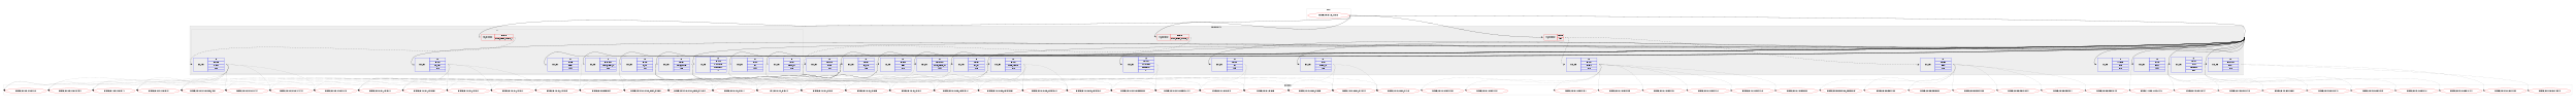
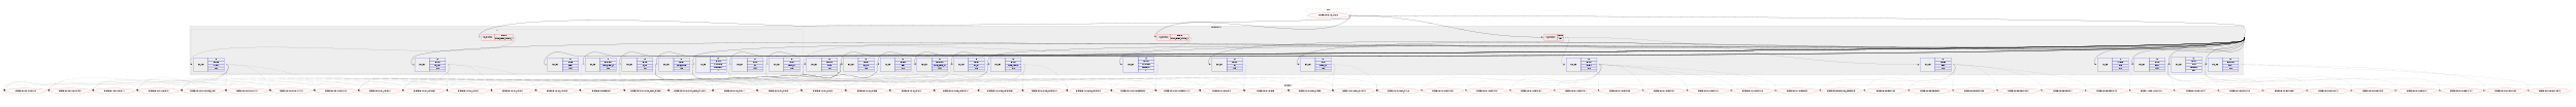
  digraph {
    compound=true
    concentrate=true
    fontname=Lato
    fontsize=10
    newrank=true
    rankdir=TB
    ranksep=1.5
    node [color=red fontname=Lato fontsize=10]
    edge [arrowhead=vee fontname=Lato headport=w style=dotted tailport=e weight=100]
    n1 [label="portage://dev-ros/tf2_kdl-0.6.3" width=4]
    n2 [color=blue label=<<TABLE BORDER="0" CELLBORDER="1" CELLSPACING="0" CELLPADDING="4" WIDTH="220"><TR><TD ROWSPAN="6" CELLPADDING="30">pack_dep</TD></TR><TR><TD WIDTH="110">no</TD></TR><TR><TD>dev-lang</TD></TR><TR><TD>python</TD></TR><TR><TD>none</TD></TR><TR><TD></TD></TR></TABLE>> shape=none]
    n3 [label=<<TABLE BORDER="0" CELLBORDER="1" CELLSPACING="0" CELLPADDING="4"><TR><TD ROWSPAN="3" CELLPADDING="10">use_conditional</TD></TR><TR><TD>positive</TD></TR><TR><TD>python_targets_python3_6</TD></TR></TABLE>> shape=none]
    n4 [color=blue label=<<TABLE BORDER="0" CELLBORDER="1" CELLSPACING="0" CELLPADDING="4" WIDTH="220"><TR><TD ROWSPAN="6" CELLPADDING="30">pack_dep</TD></TR><TR><TD WIDTH="110">no</TD></TR><TR><TD>dev-ros</TD></TR><TR><TD>rostest</TD></TR><TR><TD>none</TD></TR><TR><TD></TD></TR></TABLE>> shape=none]
    n5 [color=blue label=<<TABLE BORDER="0" CELLBORDER="1" CELLSPACING="0" CELLPADDING="4" WIDTH="220"><TR><TD ROWSPAN="6" CELLPADDING="30">pack_dep</TD></TR><TR><TD WIDTH="110">no</TD></TR><TR><TD>dev-cpp</TD></TR><TR><TD>gtest</TD></TR><TR><TD>none</TD></TR><TR><TD></TD></TR></TABLE>> shape=none]
    n6 [label=<<TABLE BORDER="0" CELLBORDER="1" CELLSPACING="0" CELLPADDING="4"><TR><TD ROWSPAN="3" CELLPADDING="10">use_conditional</TD></TR><TR><TD>positive</TD></TR><TR><TD>test</TD></TR></TABLE>> shape=none]
    n7 [color=blue label=<<TABLE BORDER="0" CELLBORDER="1" CELLSPACING="0" CELLPADDING="4" WIDTH="220"><TR><TD ROWSPAN="6" CELLPADDING="30">pack_dep</TD></TR><TR><TD WIDTH="110">no</TD></TR><TR><TD>dev-cpp</TD></TR><TR><TD>eigen</TD></TR><TR><TD>none</TD></TR><TR><TD></TD></TR></TABLE>> shape=none]
    n8 [color=blue label=<<TABLE BORDER="0" CELLBORDER="1" CELLSPACING="0" CELLPADDING="4" WIDTH="220"><TR><TD ROWSPAN="6" CELLPADDING="30">pack_dep</TD></TR><TR><TD WIDTH="110">no</TD></TR><TR><TD>dev-lang</TD></TR><TR><TD>python-exec</TD></TR><TR><TD>greaterequal</TD></TR><TR><TD>2</TD></TR></TABLE>> shape=none]
    n9 [color=blue label=<<TABLE BORDER="0" CELLBORDER="1" CELLSPACING="0" CELLPADDING="4" WIDTH="220"><TR><TD ROWSPAN="6" CELLPADDING="30">pack_dep</TD></TR><TR><TD WIDTH="110">no</TD></TR><TR><TD>dev-python</TD></TR><TR><TD>empy</TD></TR><TR><TD>none</TD></TR><TR><TD></TD></TR></TABLE>> shape=none]
    n10 [color=blue label=<<TABLE BORDER="0" CELLBORDER="1" CELLSPACING="0" CELLPADDING="4" WIDTH="220"><TR><TD ROWSPAN="6" CELLPADDING="30">pack_dep</TD></TR><TR><TD WIDTH="110">no</TD></TR><TR><TD>dev-python</TD></TR><TR><TD>python_orocos_kdl</TD></TR><TR><TD>none</TD></TR><TR><TD></TD></TR></TABLE>> shape=none]
    n11 [color=blue label=<<TABLE BORDER="0" CELLBORDER="1" CELLSPACING="0" CELLPADDING="4" WIDTH="220"><TR><TD ROWSPAN="6" CELLPADDING="30">pack_dep</TD></TR><TR><TD WIDTH="110">no</TD></TR><TR><TD>sys-devel</TD></TR><TR><TD>make</TD></TR><TR><TD>none</TD></TR><TR><TD></TD></TR></TABLE>> shape=none]
    n12 [color=blue label=<<TABLE BORDER="0" CELLBORDER="1" CELLSPACING="0" CELLPADDING="4" WIDTH="220"><TR><TD ROWSPAN="6" CELLPADDING="30">pack_dep</TD></TR><TR><TD WIDTH="110">no</TD></TR><TR><TD>dev-ros</TD></TR><TR><TD>cmake_modules</TD></TR><TR><TD>none</TD></TR><TR><TD></TD></TR></TABLE>> shape=none]
    n13 [color=blue label=<<TABLE BORDER="0" CELLBORDER="1" CELLSPACING="0" CELLPADDING="4" WIDTH="220"><TR><TD ROWSPAN="6" CELLPADDING="30">pack_dep</TD></TR><TR><TD WIDTH="110">no</TD></TR><TR><TD>dev-ros</TD></TR><TR><TD>tf2</TD></TR><TR><TD>none</TD></TR><TR><TD></TD></TR></TABLE>> shape=none]
    n14 [color=blue label=<<TABLE BORDER="0" CELLBORDER="1" CELLSPACING="0" CELLPADDING="4" WIDTH="220"><TR><TD ROWSPAN="6" CELLPADDING="30">pack_dep</TD></TR><TR><TD WIDTH="110">no</TD></TR><TR><TD>dev-ros</TD></TR><TR><TD>tf2_msgs</TD></TR><TR><TD>none</TD></TR><TR><TD></TD></TR></TABLE>> shape=none]
    n15 [color=blue label=<<TABLE BORDER="0" CELLBORDER="1" CELLSPACING="0" CELLPADDING="4" WIDTH="220"><TR><TD ROWSPAN="6" CELLPADDING="30">pack_dep</TD></TR><TR><TD WIDTH="110">no</TD></TR><TR><TD>dev-ros</TD></TR><TR><TD>tf2_ros</TD></TR><TR><TD>none</TD></TR><TR><TD></TD></TR></TABLE>> shape=none]
    n16 [color=blue label=<<TABLE BORDER="0" CELLBORDER="1" CELLSPACING="0" CELLPADDING="4" WIDTH="220"><TR><TD ROWSPAN="6" CELLPADDING="30">pack_dep</TD></TR><TR><TD WIDTH="110">no</TD></TR><TR><TD>dev-util</TD></TR><TR><TD>catkin</TD></TR><TR><TD>none</TD></TR><TR><TD></TD></TR></TABLE>> shape=none]
    n17 [color=blue label=<<TABLE BORDER="0" CELLBORDER="1" CELLSPACING="0" CELLPADDING="4" WIDTH="220"><TR><TD ROWSPAN="6" CELLPADDING="30">pack_dep</TD></TR><TR><TD WIDTH="110">no</TD></TR><TR><TD>dev-util</TD></TR><TR><TD>cmake</TD></TR><TR><TD>greaterequal</TD></TR><TR><TD>3.9.6</TD></TR></TABLE>> shape=none]
    n18 [color=blue label=<<TABLE BORDER="0" CELLBORDER="1" CELLSPACING="0" CELLPADDING="4" WIDTH="220"><TR><TD ROWSPAN="6" CELLPADDING="30">pack_dep</TD></TR><TR><TD WIDTH="110">no</TD></TR><TR><TD>sci-libs</TD></TR><TR><TD>orocos_kdl</TD></TR><TR><TD>none</TD></TR><TR><TD></TD></TR></TABLE>> shape=none]
    n19 [color=blue label=<<TABLE BORDER="0" CELLBORDER="1" CELLSPACING="0" CELLPADDING="4" WIDTH="220"><TR><TD ROWSPAN="6" CELLPADDING="30">pack_dep</TD></TR><TR><TD WIDTH="110">no</TD></TR><TR><TD>dev-lang</TD></TR><TR><TD>python</TD></TR><TR><TD>none</TD></TR><TR><TD></TD></TR></TABLE>> shape=none]
    n20 [label=<<TABLE BORDER="0" CELLBORDER="1" CELLSPACING="0" CELLPADDING="4"><TR><TD ROWSPAN="3" CELLPADDING="10">use_conditional</TD></TR><TR><TD>positive</TD></TR><TR><TD>python_targets_python3_6</TD></TR></TABLE>> shape=none]
    n21 [color=blue label=<<TABLE BORDER="0" CELLBORDER="1" CELLSPACING="0" CELLPADDING="4" WIDTH="220"><TR><TD ROWSPAN="6" CELLPADDING="30">pack_dep</TD></TR><TR><TD WIDTH="110">no</TD></TR><TR><TD>dev-cpp</TD></TR><TR><TD>eigen</TD></TR><TR><TD>none</TD></TR><TR><TD></TD></TR></TABLE>> shape=none]
    n22 [color=blue label=<<TABLE BORDER="0" CELLBORDER="1" CELLSPACING="0" CELLPADDING="4" WIDTH="220"><TR><TD ROWSPAN="6" CELLPADDING="30">pack_dep</TD></TR><TR><TD WIDTH="110">no</TD></TR><TR><TD>dev-lang</TD></TR><TR><TD>python-exec</TD></TR><TR><TD>greaterequal</TD></TR><TR><TD>2</TD></TR></TABLE>> shape=none]
    n23 [color=blue label=<<TABLE BORDER="0" CELLBORDER="1" CELLSPACING="0" CELLPADDING="4" WIDTH="220"><TR><TD ROWSPAN="6" CELLPADDING="30">pack_dep</TD></TR><TR><TD WIDTH="110">no</TD></TR><TR><TD>dev-python</TD></TR><TR><TD>python_orocos_kdl</TD></TR><TR><TD>none</TD></TR><TR><TD></TD></TR></TABLE>> shape=none]
    n24 [color=blue label=<<TABLE BORDER="0" CELLBORDER="1" CELLSPACING="0" CELLPADDING="4" WIDTH="220"><TR><TD ROWSPAN="6" CELLPADDING="30">pack_dep</TD></TR><TR><TD WIDTH="110">no</TD></TR><TR><TD>dev-ros</TD></TR><TR><TD>cmake_modules</TD></TR><TR><TD>none</TD></TR><TR><TD></TD></TR></TABLE>> shape=none]
    n25 [color=blue label=<<TABLE BORDER="0" CELLBORDER="1" CELLSPACING="0" CELLPADDING="4" WIDTH="220"><TR><TD ROWSPAN="6" CELLPADDING="30">pack_dep</TD></TR><TR><TD WIDTH="110">no</TD></TR><TR><TD>dev-ros</TD></TR><TR><TD>tf2</TD></TR><TR><TD>none</TD></TR><TR><TD></TD></TR></TABLE>> shape=none]
    n26 [color=blue label=<<TABLE BORDER="0" CELLBORDER="1" CELLSPACING="0" CELLPADDING="4" WIDTH="220"><TR><TD ROWSPAN="6" CELLPADDING="30">pack_dep</TD></TR><TR><TD WIDTH="110">no</TD></TR><TR><TD>dev-ros</TD></TR><TR><TD>tf2_msgs</TD></TR><TR><TD>none</TD></TR><TR><TD></TD></TR></TABLE>> shape=none]
    n27 [color=blue label=<<TABLE BORDER="0" CELLBORDER="1" CELLSPACING="0" CELLPADDING="4" WIDTH="220"><TR><TD ROWSPAN="6" CELLPADDING="30">pack_dep</TD></TR><TR><TD WIDTH="110">no</TD></TR><TR><TD>dev-ros</TD></TR><TR><TD>tf2_ros</TD></TR><TR><TD>none</TD></TR><TR><TD></TD></TR></TABLE>> shape=none]
    n28 [color=blue label=<<TABLE BORDER="0" CELLBORDER="1" CELLSPACING="0" CELLPADDING="4" WIDTH="220"><TR><TD ROWSPAN="6" CELLPADDING="30">pack_dep</TD></TR><TR><TD WIDTH="110">no</TD></TR><TR><TD>sci-libs</TD></TR><TR><TD>orocos_kdl</TD></TR><TR><TD>none</TD></TR><TR><TD></TD></TR></TABLE>> shape=none]
    n29 [label="portage://dev-lang/python-3.9.0_alpha2" width=4]
    n30 [label="portage://dev-lang/python-3.8.1" width=4]
    n31 [label="portage://dev-lang/python-3.7.6" width=4]
    n32 [label="portage://dev-lang/python-3.7.5-r1" width=4]
    n33 [label="portage://dev-lang/python-3.6.9" width=4]
    n34 [label="portage://dev-lang/python-3.6.10" width=4]
    n35 [label="portage://dev-lang/python-2.7.17-r1" width=4]
    n36 [label="portage://dev-lang/python-2.7.17" width=4]
    n37 [label="portage://dev-ros/rostest-9999" width=4]
    n38 [label="portage://dev-ros/rostest-1.14.3" width=4]
    n39 [label="portage://dev-ros/rostest-1.14.2" width=4]
    n40 [label="portage://dev-ros/rostest-1.13.6" width=4]
    n41 [label="portage://dev-ros/rostest-1.13.5" width=4]
    n42 [label="portage://dev-ros/rostest-1.13.4" width=4]
+   n43 [label="portage://dev-ros/rostest-1.13.2" width=4]
    n44 [label="portage://dev-ros/rostest-1.13.1" width=4]
    n45 [label="portage://dev-ros/rostest-1.13.0" width=4]
    n46 [label="portage://dev-cpp/gtest-9999" width=4]
    n47 [label="portage://dev-cpp/gtest-1.9.0_pre20190607" width=4]
    n48 [label="portage://dev-cpp/gtest-1.8.1-r1" width=4]
    n49 [label="portage://dev-cpp/gtest-1.8.1" width=4]
    n50 [label="portage://dev-cpp/gtest-1.8.0-r1" width=4]
    n51 [label="portage://dev-cpp/gtest-1.8.0" width=4]
    n52 [label="portage://dev-cpp/gtest-1.10.0" width=4]
    n53 [label="portage://dev-cpp/eigen-3.3.7" width=4]
    n54 [label="portage://dev-lang/python-exec-9999" width=4]
    n55 [label="portage://dev-lang/python-exec-2.4.6-r1" width=4]
    n56 [label="portage://dev-python/empy-3.3.3" width=4]
    n57 [label="portage://dev-python/empy-3.3-r1" width=4]
    n58 [label="portage://dev-python/python_orocos_kdl-9999" width=4]
    n59 [label="portage://dev-python/python_orocos_kdl-1.4.0-r1" width=4]
    n60 [label="portage://dev-ros/cmake_modules-9999" width=4]
    n61 [label="portage://dev-ros/cmake_modules-0.4.2" width=4]
    n62 [label="portage://dev-ros/cmake_modules-0.4.1" width=4]
    n63 [label="portage://dev-ros/cmake_modules-0.4.0" width=4]
    n64 [label="portage://dev-ros/tf2-9999" width=4]
    n65 [label="portage://dev-ros/tf2-0.6.5-r1" width=4]
    n66 [label="portage://dev-ros/tf2_msgs-9999" width=4]
    n67 [label="portage://dev-ros/tf2_msgs-0.6.5" width=4]
    n68 [label="portage://dev-ros/tf2_msgs-0.6.3" width=4]
    n69 [label="portage://dev-ros/tf6_msgs-0.6.2" width=4]
    n70 [label="portage://dev-ros/tf2_msgs-0.6.1" width=4]
    n71 [label="portage://dev-ros/tf2_ros-9999" width=4]
-   n72 [label="msgs://dev-ros/tf2_ros-0.6.5" width=4]
+   n72 [label="portage://dev-ros/tf2_ros-0.6.5" width=4]
    n73 [label="portage://dev-ros/tf2_ros-0.6.3" width=4]
    n74 [label="portage://dev-ros/tf2_ros-0.6.2" width=4]
    n75 [label="portage://dev-ros/tf2_ros-0.6.1" width=4]
    n76 [label="portage://dev-util/catkin-9999" width=4]
    n77 [label="portage://dev-util/catkin-0.7.20" width=4]
    n78 [label="portage://dev-util/catkin-0.7.17" width=4]
    n79 [label="portage://dev-util/catkin-0.7.14" width=4]
    n80 [label="portage://dev-util/cmake-3.16.2-r1" width=4]
    n81 [label="portage://dev-util/cmake-3.14.6" width=4]
    n82 [label="portage://dev-util/cmake-3.13.5" width=4]
    n83 [label="portage://sci-libs/orocos_kdl-9999" width=4]
    n84 [label="portage://sci-libs/orocos_kdl-1.4.0" width=4]
    n85 [label="portage://sci-libs/orocos_kdl-1.3.1-r1" width=4]
    n86 [label="portage://sys-devel/make-4.2.1-r4" width=4]
    subgraph cluster_1 {
      color=gray
      label=<<i>ebuild</i>>
      rank=same
      n1
    }
    subgraph cluster_2 {
      color=gray
      label=<<i>dependencies</i>>
      subgraph cluster_3 {
        color=gray
        fillcolor="#eeeeee"
        label=<<i>compile</i>>
        style=filled
        subgraph sub_4 {
          color=gray
          fillcolor="#eeeeee"
          label=<<i>compile</i>>
          style=filled
          n3
          subgraph sub_5 {
            color=gray
            fillcolor="#eeeeee"
            label=<<i>compile</i>>
            style=filled
            n2
          }
        }
        subgraph sub_6 {
          color=gray
          fillcolor="#eeeeee"
          label=<<i>compile</i>>
          style=filled
          n6
          subgraph sub_7 {
            color=gray
            fillcolor="#eeeeee"
            label=<<i>compile</i>>
            style=filled
            n4
          }
          subgraph sub_8 {
            color=gray
            fillcolor="#eeeeee"
            label=<<i>compile</i>>
            style=filled
            n5
          }
        }
        subgraph sub_9 {
          color=gray
          fillcolor="#eeeeee"
          label=<<i>compile</i>>
          style=filled
          n7
        }
        subgraph sub_10 {
          color=gray
          fillcolor="#eeeeee"
          label=<<i>compile</i>>
          style=filled
          n8
        }
        subgraph sub_11 {
          color=gray
          fillcolor="#eeeeee"
          label=<<i>compile</i>>
          style=filled
          n9
        }
        subgraph sub_12 {
          color=gray
          fillcolor="#eeeeee"
          label=<<i>compile</i>>
          style=filled
          n10
        }
        subgraph sub_13 {
          color=gray
          fillcolor="#eeeeee"
          label=<<i>compile</i>>
          style=filled
          n11
        }
        subgraph sub_14 {
          color=gray
          fillcolor="#eeeeee"
          label=<<i>compile</i>>
          style=filled
          n12
        }
        subgraph sub_15 {
          color=gray
          fillcolor="#eeeeee"
          label=<<i>compile</i>>
          style=filled
          n13
        }
        subgraph sub_16 {
          color=gray
          fillcolor="#eeeeee"
          label=<<i>compile</i>>
          style=filled
          n14
        }
        subgraph sub_17 {
          color=gray
          fillcolor="#eeeeee"
          label=<<i>compile</i>>
          style=filled
          n15
        }
        subgraph sub_18 {
          color=gray
          fillcolor="#eeeeee"
          label=<<i>compile</i>>
          style=filled
          n16
        }
        subgraph sub_19 {
          color=gray
          fillcolor="#eeeeee"
          label=<<i>compile</i>>
          style=filled
          n17
        }
        subgraph sub_20 {
          color=gray
          fillcolor="#eeeeee"
          label=<<i>compile</i>>
          style=filled
          n18
        }
      }
      subgraph cluster_21 {
        color=gray
        fillcolor="#eeeeee"
        label=<<i>compile and run</i>>
        style=filled
      }
      subgraph cluster_22 {
        color=gray
        fillcolor="#eeeeee"
        label=<<i>run</i>>
        style=filled
        subgraph sub_23 {
          color=gray
          fillcolor="#eeeeee"
          label=<<i>run</i>>
          style=filled
          n20
          subgraph sub_24 {
            color=gray
            fillcolor="#eeeeee"
            label=<<i>run</i>>
            style=filled
            n19
          }
        }
        subgraph sub_25 {
          color=gray
          fillcolor="#eeeeee"
          label=<<i>run</i>>
          style=filled
          n21
        }
        subgraph sub_26 {
          color=gray
          fillcolor="#eeeeee"
          label=<<i>run</i>>
          style=filled
          n22
        }
        subgraph sub_27 {
          color=gray
          fillcolor="#eeeeee"
          label=<<i>run</i>>
          style=filled
          n23
        }
        subgraph sub_28 {
          color=gray
          fillcolor="#eeeeee"
          label=<<i>run</i>>
          style=filled
          n24
        }
        subgraph sub_29 {
          color=gray
          fillcolor="#eeeeee"
          label=<<i>run</i>>
          style=filled
          n25
        }
        subgraph sub_30 {
          color=gray
          fillcolor="#eeeeee"
          label=<<i>run</i>>
          style=filled
          n26
        }
        subgraph sub_31 {
          color=gray
          fillcolor="#eeeeee"
          label=<<i>run</i>>
          style=filled
          n27
        }
        subgraph sub_32 {
          color=gray
          fillcolor="#eeeeee"
          label=<<i>run</i>>
          style=filled
          n28
        }
      }
    }
    subgraph cluster_33 {
      color=gray
      label=<<i>candidates</i>>
      rank=same
      subgraph sub_34 {
        color=black
        label=<<i>candidates</i>>
        nodesep=1
        rank=same
        n29
        n30
        n31
        n32
        n33
        n34
        n35
        n36
      }
      subgraph sub_35 {
        color=black
        label=<<i>candidates</i>>
        nodesep=1
        rank=same
        n37
        n38
        n39
        n40
        n41
        n42
+       n43
        n44
        n45
      }
      subgraph sub_36 {
        color=black
        label=<<i>candidates</i>>
        nodesep=1
        rank=same
        n46
        n47
        n48
        n49
        n50
        n51
        n52
      }
      subgraph sub_37 {
        color=black
        label=<<i>candidates</i>>
        nodesep=1
        rank=same
        n53
      }
      subgraph sub_38 {
        color=black
        label=<<i>candidates</i>>
        nodesep=1
        rank=same
        n54
        n55
      }
      subgraph sub_39 {
        color=black
        label=<<i>candidates</i>>
        nodesep=1
        rank=same
        n56
        n57
      }
      subgraph sub_40 {
        color=black
        label=<<i>candidates</i>>
        nodesep=1
        rank=same
        n58
        n59
      }
      subgraph sub_41 {
        color=black
        label=<<i>candidates</i>>
        nodesep=1
        rank=same
        n60
        n61
        n62
        n63
      }
      subgraph sub_42 {
        color=black
        label=<<i>candidates</i>>
        nodesep=1
        rank=same
        n64
        n65
      }
      subgraph sub_43 {
        color=black
        label=<<i>candidates</i>>
        nodesep=1
        rank=same
        n66
        n67
        n68
        n69
        n70
      }
      subgraph sub_44 {
        color=black
        label=<<i>candidates</i>>
        nodesep=1
        rank=same
        n71
        n72
        n73
        n74
        n75
      }
      subgraph sub_45 {
        color=black
        label=<<i>candidates</i>>
        nodesep=1
        rank=same
        n76
        n77
        n78
        n79
      }
      subgraph sub_46 {
        color=black
        label=<<i>candidates</i>>
        nodesep=1
        rank=same
        n80
        n81
        n82
      }
      subgraph sub_47 {
        color=black
        label=<<i>candidates</i>>
        nodesep=1
        rank=same
        n53
      }
      subgraph sub_48 {
        color=black
        label=<<i>candidates</i>>
        nodesep=1
        rank=same
        n83
        n84
        n85
      }
      subgraph sub_49 {
        color=black
        label=<<i>candidates</i>>
        nodesep=1
        rank=same
        n86
      }
      subgraph sub_50 {
        color=black
        label=<<i>candidates</i>>
        nodesep=1
        rank=same
        n29
        n30
        n31
        n32
        n33
        n34
        n35
        n36
      }
      subgraph sub_51 {
        color=black
        label=<<i>candidates</i>>
        nodesep=1
        rank=same
        n54
        n55
      }
      subgraph sub_52 {
        color=black
        label=<<i>candidates</i>>
        nodesep=1
        rank=same
        n58
        n59
      }
      subgraph sub_53 {
        color=black
        label=<<i>candidates</i>>
        nodesep=1
        rank=same
        n60
        n61
        n62
        n63
      }
      subgraph sub_54 {
        color=black
        label=<<i>candidates</i>>
        nodesep=1
        rank=same
        n64
        n65
      }
      subgraph sub_55 {
        color=black
        label=<<i>candidates</i>>
        nodesep=1
        rank=same
        n66
        n67
        n68
        n69
        n70
      }
      subgraph sub_56 {
        color=black
        label=<<i>candidates</i>>
        nodesep=1
        rank=same
        n71
        n72
        n73
        n74
        n75
      }
      subgraph sub_57 {
        color=black
        label=<<i>candidates</i>>
        nodesep=1
        rank=same
        n83
        n84
        n85
      }
    }
    n1 -> n3 [style=solid weight=20]
    n1 -> n6 [style=solid weight=20]
    n1 -> n7 [style=solid weight=20]
    n1 -> n8 [style=solid weight=20]
    n1 -> n9 [style=solid weight=20]
    n1 -> n10 [style=solid weight=20]
    n1 -> n11 [style=solid weight=20]
    n1 -> n12 [style=solid weight=20]
    n1 -> n13 [style=solid weight=20]
    n1 -> n14 [style=solid weight=20]
    n1 -> n15 [style=solid weight=20]
    n1 -> n16 [style=solid weight=20]
    n1 -> n17 [style=solid weight=20]
    n1 -> n18 [style=solid weight=20]
    n1 -> n20 [arrowhead=odot style=solid weight=20]
    n1 -> n21 [arrowhead=odot style=solid weight=20]
    n1 -> n22 [arrowhead=odot style=solid weight=20]
    n1 -> n23 [arrowhead=odot style=solid weight=20]
    n1 -> n24 [arrowhead=odot style=solid weight=20]
    n1 -> n25 [arrowhead=odot style=solid weight=20]
    n1 -> n26 [arrowhead=odot style=solid weight=20]
    n1 -> n27 [arrowhead=odot style=solid weight=20]
    n1 -> n28 [arrowhead=odot style=solid weight=20]
    n2 -> n29
    n2 -> n30
    n2 -> n31
    n2 -> n32
    n2 -> n33
    n2 -> n34
    n2 -> n35
    n2 -> n36
    n3 -> n2 [style=dashed weight=20]
    n4 -> n37
    n4 -> n38
    n4 -> n39
    n4 -> n40
    n4 -> n41
    n4 -> n42
+   n4 -> n43
    n4 -> n44
    n4 -> n45
    n5 -> n46
    n5 -> n47
    n5 -> n48
    n5 -> n49
    n5 -> n50
    n5 -> n51
    n5 -> n52
    n6 -> n4 [style=dashed weight=20]
    n6 -> n5 [style=dashed weight=20]
    n7 -> n53
    n8 -> n54
    n8 -> n55
    n9 -> n56
    n9 -> n57
    n10 -> n58
    n10 -> n59
    n11 -> n86
    n12 -> n60
    n12 -> n61
    n12 -> n62
    n12 -> n63
    n13 -> n64
    n13 -> n65
    n14 -> n66
    n14 -> n67
    n14 -> n68
    n14 -> n69
    n14 -> n70
    n15 -> n71
    n15 -> n72
    n15 -> n73
    n15 -> n74
    n15 -> n75
    n16 -> n76
    n16 -> n77
    n16 -> n78
    n16 -> n79
    n17 -> n80
    n17 -> n81
    n17 -> n82
    n18 -> n83
    n18 -> n84
    n18 -> n85
    n19 -> n29
    n19 -> n30
    n19 -> n31
    n19 -> n32
    n19 -> n33
    n19 -> n34
    n19 -> n35
    n19 -> n36
    n20 -> n19 [style=dashed weight=20]
    n21 -> n53
    n22 -> n54
    n22 -> n55
    n23 -> n58
    n23 -> n59
    n24 -> n60
    n24 -> n61
    n24 -> n62
    n24 -> n63
    n25 -> n64
    n25 -> n65
    n26 -> n66
    n26 -> n67
    n26 -> n68
    n26 -> n69
    n26 -> n70
    n27 -> n71
    n27 -> n72
    n27 -> n73
    n27 -> n74
    n27 -> n75
    n28 -> n83
    n28 -> n84
    n28 -> n85
  }
